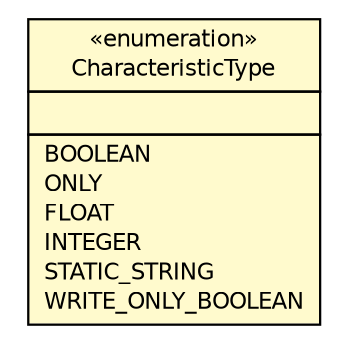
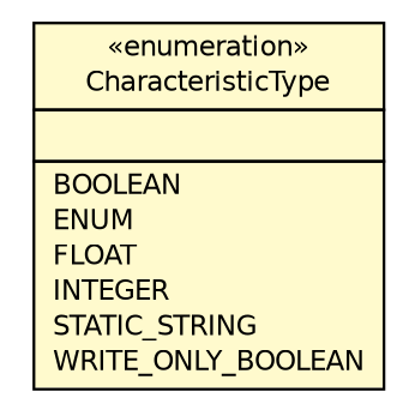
  digraph {
    nodesep=0.25
    ranksep=0.5
-   n1 [fontcolor=black fontname=Helvetica fontsize=10.0 label=<<table title="com.clapi.data.Characteristic.CharacteristicType" border="0" cellborder="1" cellspacing="0" cellpadding="2" port="p" bgcolor="lemonChiffon" href="./Characteristic.CharacteristicType.html"> 		<tr><td><table border="0" cellspacing="0" cellpadding="1"> <tr><td align="center" balign="center"> &#171;enumeration&#187; </td></tr> <tr><td align="center" balign="center"> CharacteristicType </td></tr> 		</table></td></tr> 		<tr><td><table border="0" cellspacing="0" cellpadding="1"> <tr><td align="left" balign="left">  </td></tr> 		</table></td></tr> 		<tr><td><table border="0" cellspacing="0" cellpadding="1"> <tr><td align="left" balign="left"> BOOLEAN </td></tr> <tr><td align="left" balign="left"> ONLY </td></tr> <tr><td align="left" balign="left"> FLOAT </td></tr> <tr><td align="left" balign="left"> INTEGER </td></tr> <tr><td align="left" balign="left"> STATIC_STRING </td></tr> <tr><td align="left" balign="left"> WRITE_ONLY_BOOLEAN </td></tr> 		</table></td></tr> 		</table>> shape=plaintext]
+   n1 [fontcolor=black fontname=Helvetica fontsize=10.0 label=<<table title="com.clapi.data.Characteristic.CharacteristicType" border="0" cellborder="1" cellspacing="0" cellpadding="2" port="p" bgcolor="lemonChiffon" href="./Characteristic.CharacteristicType.html"> 		<tr><td><table border="0" cellspacing="0" cellpadding="1"> <tr><td align="center" balign="center"> &#171;enumeration&#187; </td></tr> <tr><td align="center" balign="center"> CharacteristicType </td></tr> 		</table></td></tr> 		<tr><td><table border="0" cellspacing="0" cellpadding="1"> <tr><td align="left" balign="left">  </td></tr> 		</table></td></tr> 		<tr><td><table border="0" cellspacing="0" cellpadding="1"> <tr><td align="left" balign="left"> BOOLEAN </td></tr> <tr><td align="left" balign="left"> ENUM </td></tr> <tr><td align="left" balign="left"> FLOAT </td></tr> <tr><td align="left" balign="left"> INTEGER </td></tr> <tr><td align="left" balign="left"> STATIC_STRING </td></tr> <tr><td align="left" balign="left"> WRITE_ONLY_BOOLEAN </td></tr> 		</table></td></tr> 		</table>> shape=plaintext]
  }
